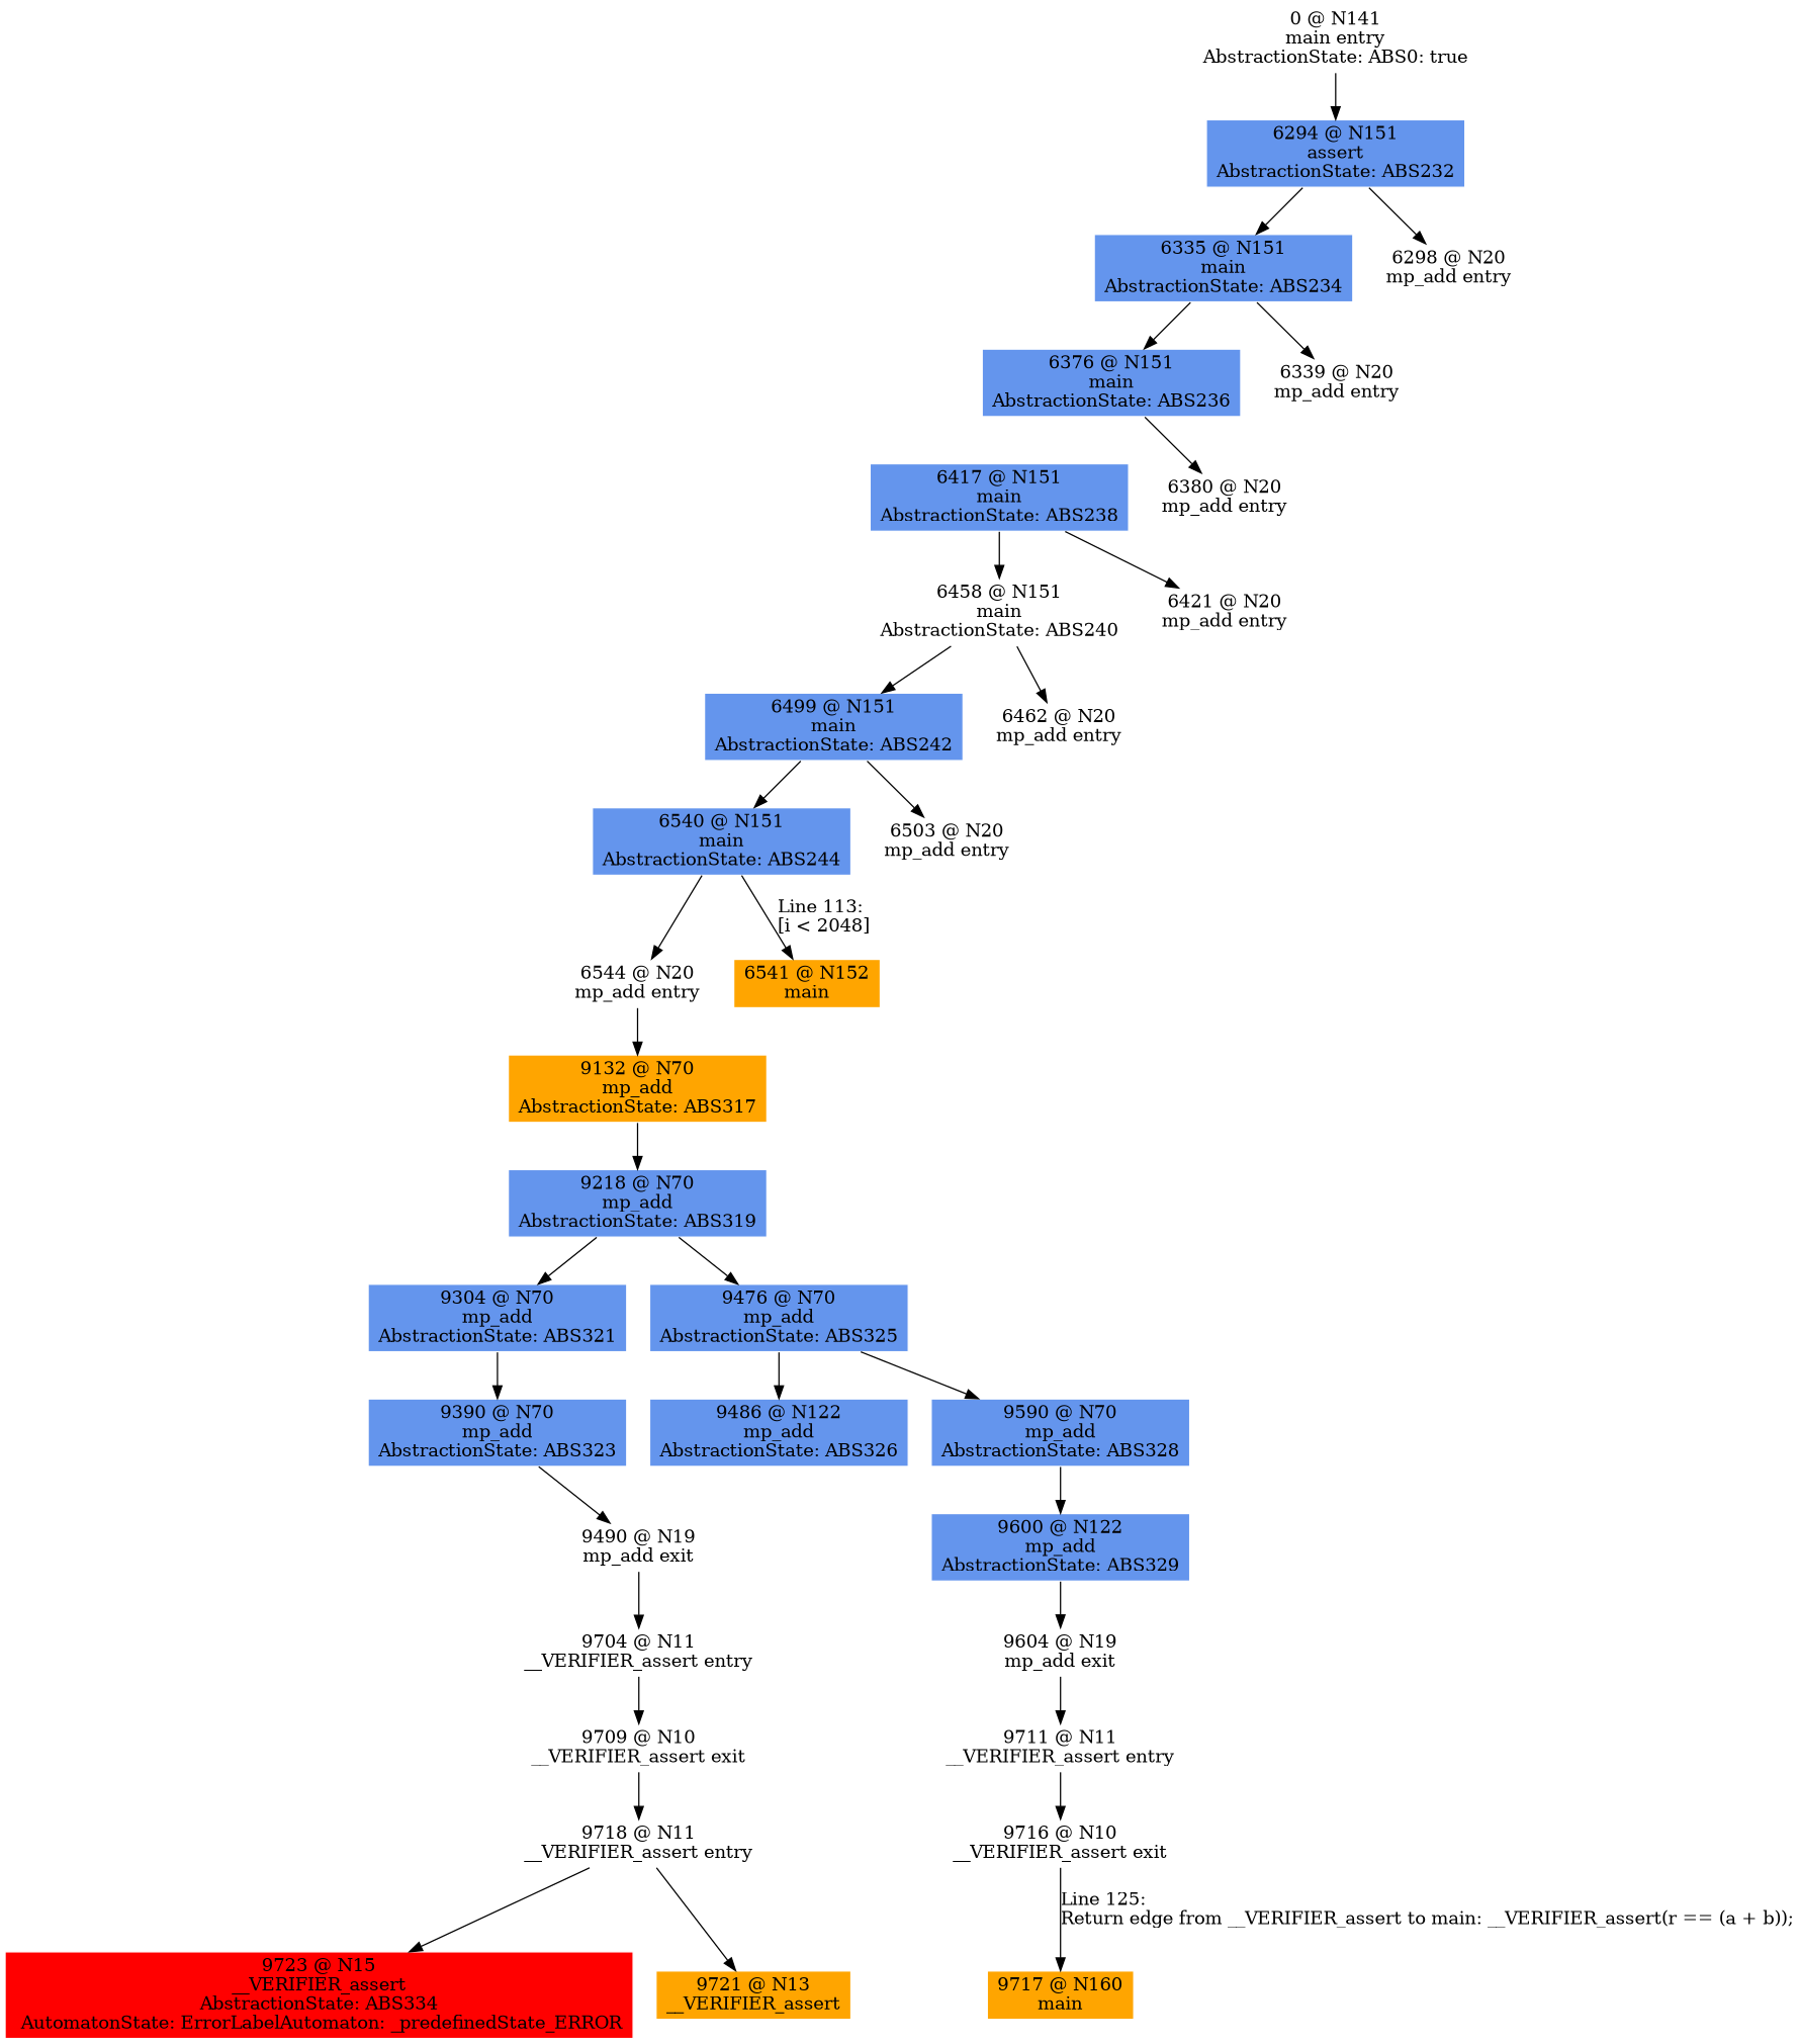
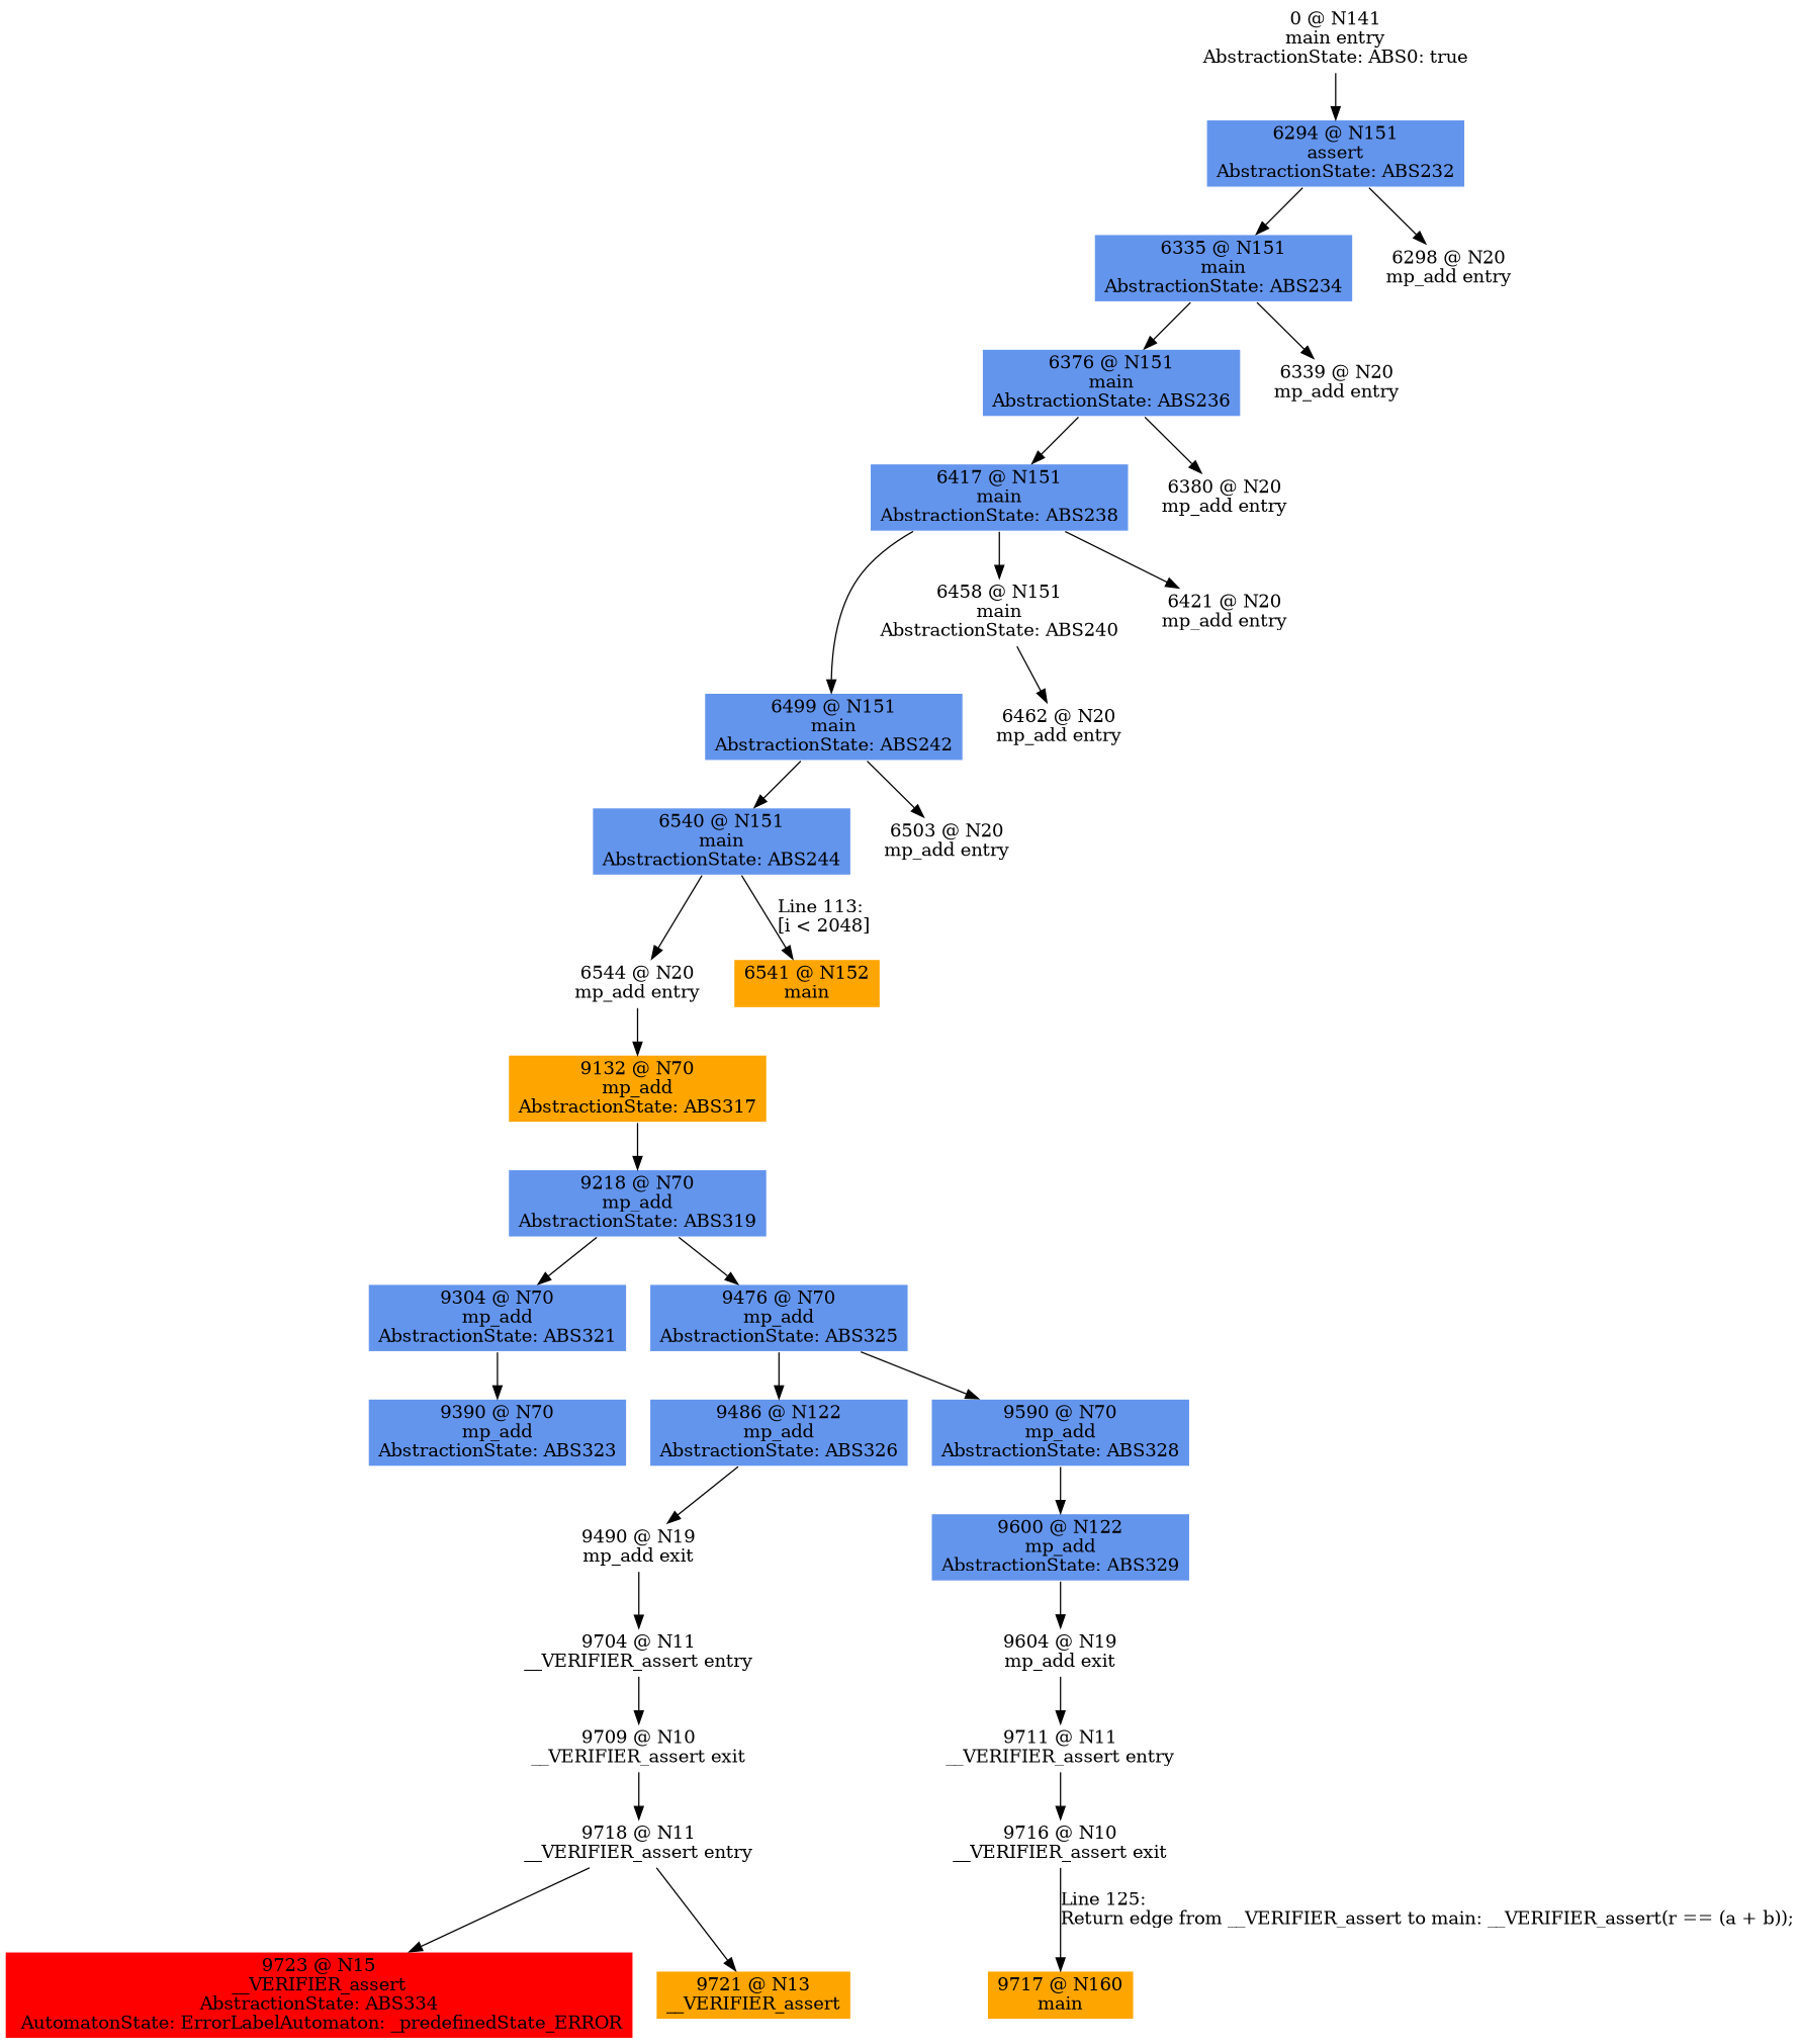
  digraph {
    node [color=white shape=box style=filled]
    n1 [fillcolor=white label="0 @ N141\nmain entry\nAbstractionState: ABS0: true\n"]
    n2 [fillcolor=cornflowerblue label="6294 @ N151\nassert\nAbstractionState: ABS232\n"]
    n3 [fillcolor=cornflowerblue label="6335 @ N151\nmain\nAbstractionState: ABS234\n"]
    n4 [label="6298 @ N20\nmp_add entry\n"]
    n5 [fillcolor=cornflowerblue label="6376 @ N151\nmain\nAbstractionState: ABS236\n"]
    n6 [label="6339 @ N20\nmp_add entry\n"]
    n7 [fillcolor=cornflowerblue label="6417 @ N151\nmain\nAbstractionState: ABS238\n"]
    n8 [label="6380 @ N20\nmp_add entry\n"]
    n9 [fillcolor=white label="6458 @ N151\nmain\nAbstractionState: ABS240\n"]
    n10 [label="6421 @ N20\nmp_add entry\n"]
    n11 [fillcolor=cornflowerblue label="6499 @ N151\nmain\nAbstractionState: ABS242\n"]
    n12 [label="6462 @ N20\nmp_add entry\n"]
    n13 [fillcolor=cornflowerblue label="6540 @ N151\nmain\nAbstractionState: ABS244\n"]
    n14 [label="6503 @ N20\nmp_add entry\n"]
    n15 [label="6544 @ N20\nmp_add entry\n"]
    n16 [fillcolor=orange label="6541 @ N152\nmain\n"]
    n17 [fillcolor=orange label="9132 @ N70\nmp_add\nAbstractionState: ABS317\n"]
    n18 [fillcolor=cornflowerblue label="9218 @ N70\nmp_add\nAbstractionState: ABS319\n"]
    n19 [fillcolor=cornflowerblue label="9304 @ N70\nmp_add\nAbstractionState: ABS321\n"]
    n20 [fillcolor=cornflowerblue label="9476 @ N70\nmp_add\nAbstractionState: ABS325\n"]
    n21 [fillcolor=cornflowerblue label="9390 @ N70\nmp_add\nAbstractionState: ABS323\n"]
    n22 [fillcolor=cornflowerblue label="9486 @ N122\nmp_add\nAbstractionState: ABS326\n"]
    n23 [fillcolor=cornflowerblue label="9590 @ N70\nmp_add\nAbstractionState: ABS328\n"]
    n24 [label="9490 @ N19\nmp_add exit\n"]
    n25 [fillcolor=cornflowerblue label="9600 @ N122\nmp_add\nAbstractionState: ABS329\n"]
    n26 [label="9704 @ N11\n__VERIFIER_assert entry\n"]
    n27 [label="9709 @ N10\n__VERIFIER_assert exit\n"]
    n28 [label="9718 @ N11\n__VERIFIER_assert entry\n"]
    n29 [fillcolor=red label="9723 @ N15\n__VERIFIER_assert\nAbstractionState: ABS334\n AutomatonState: ErrorLabelAutomaton: _predefinedState_ERROR\n"]
    n30 [fillcolor=orange label="9721 @ N13\n__VERIFIER_assert\n"]
    n31 [label="9604 @ N19\nmp_add exit\n"]
    n32 [label="9711 @ N11\n__VERIFIER_assert entry\n"]
    n33 [label="9716 @ N10\n__VERIFIER_assert exit\n"]
    n34 [fillcolor=orange label="9717 @ N160\nmain\n"]
    n1 -> n2
    n2 -> n3
    n2 -> n4
    n3 -> n5
    n3 -> n6
+   n5 -> n7
    n5 -> n8
    n7 -> n9
    n7 -> n10
-   n9 -> n11
+   n7 -> n11
    n9 -> n12
    n11 -> n13
    n11 -> n14
    n13 -> n15
    n13 -> n16 [label="Line 113: \l[i < 2048]\l"]
    n15 -> n17
    n17 -> n18
    n18 -> n19
    n18 -> n20
    n19 -> n21
    n20 -> n22
    n20 -> n23
-   n21 -> n24
+   n22 -> n24
    n23 -> n25
    n24 -> n26
    n25 -> n31
    n26 -> n27
    n27 -> n28
    n28 -> n29
    n28 -> n30
    n31 -> n32
    n32 -> n33
    n33 -> n34 [label="Line 125: \lReturn edge from __VERIFIER_assert to main: __VERIFIER_assert(r == (a + b));\l"]
  }
